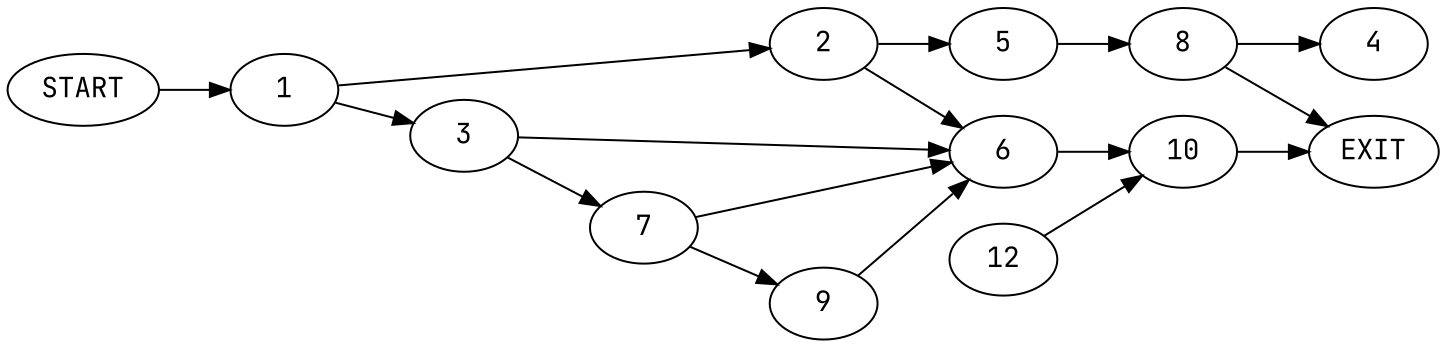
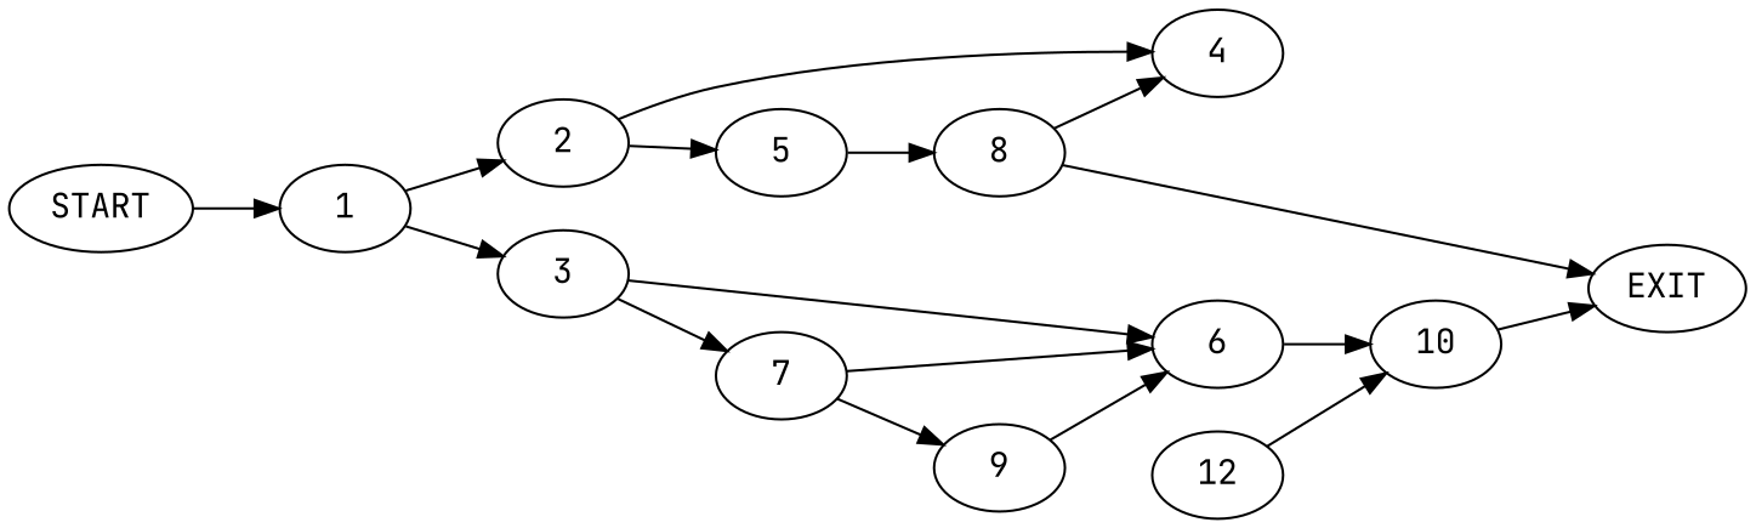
  digraph {
    fontname="JetBrains Mono"
    rankdir=LR
    node [fontname="JetBrains Mono"]
    edge [fontname="JetBrains Mono"]
    n1 [label=START]
    1
    2
    3
    n5 [label=EXIT]
    4
    5
    6
    7
    8
    10
    9
    12
    n1 -> 1
    1 -> 2
    1 -> 3
-   2 -> 6
+   2 -> 4
    2 -> 5
    3 -> 6
    3 -> 7
    5 -> 8
    6 -> 10
    7 -> 6
    7 -> 9
    8 -> n5
    8 -> 4
    10 -> n5
    9 -> 6
    12 -> 10
  }
